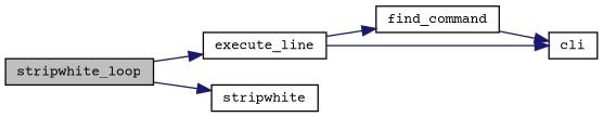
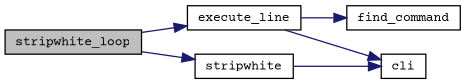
  digraph {
    fontname="Courier Prime"
    rankdir=LR
    node [color=black fillcolor=white fontname="Courier Prime" fontsize=10 shape=record style=filled]
    edge [color=midnightblue fontname="Courier Prime" fontsize=10 labelfontname=Helvetica labelfontsize=10 style=solid]
    n1 [fillcolor=grey75 fontcolor=black height=0.2 label=stripwhite_loop width=0.4]
    n2 [height=0.2 label=execute_line width=0.4]
    n3 [height=0.2 label=stripwhite width=0.4]
    n4 [height=0.2 label=find_command width=0.4]
    n5 [height=0.2 label=cli width=0.4]
    n1 -> n2
    n1 -> n3
    n2 -> n4
    n2 -> n5
-   n4 -> n5
+   n3 -> n5
  }
